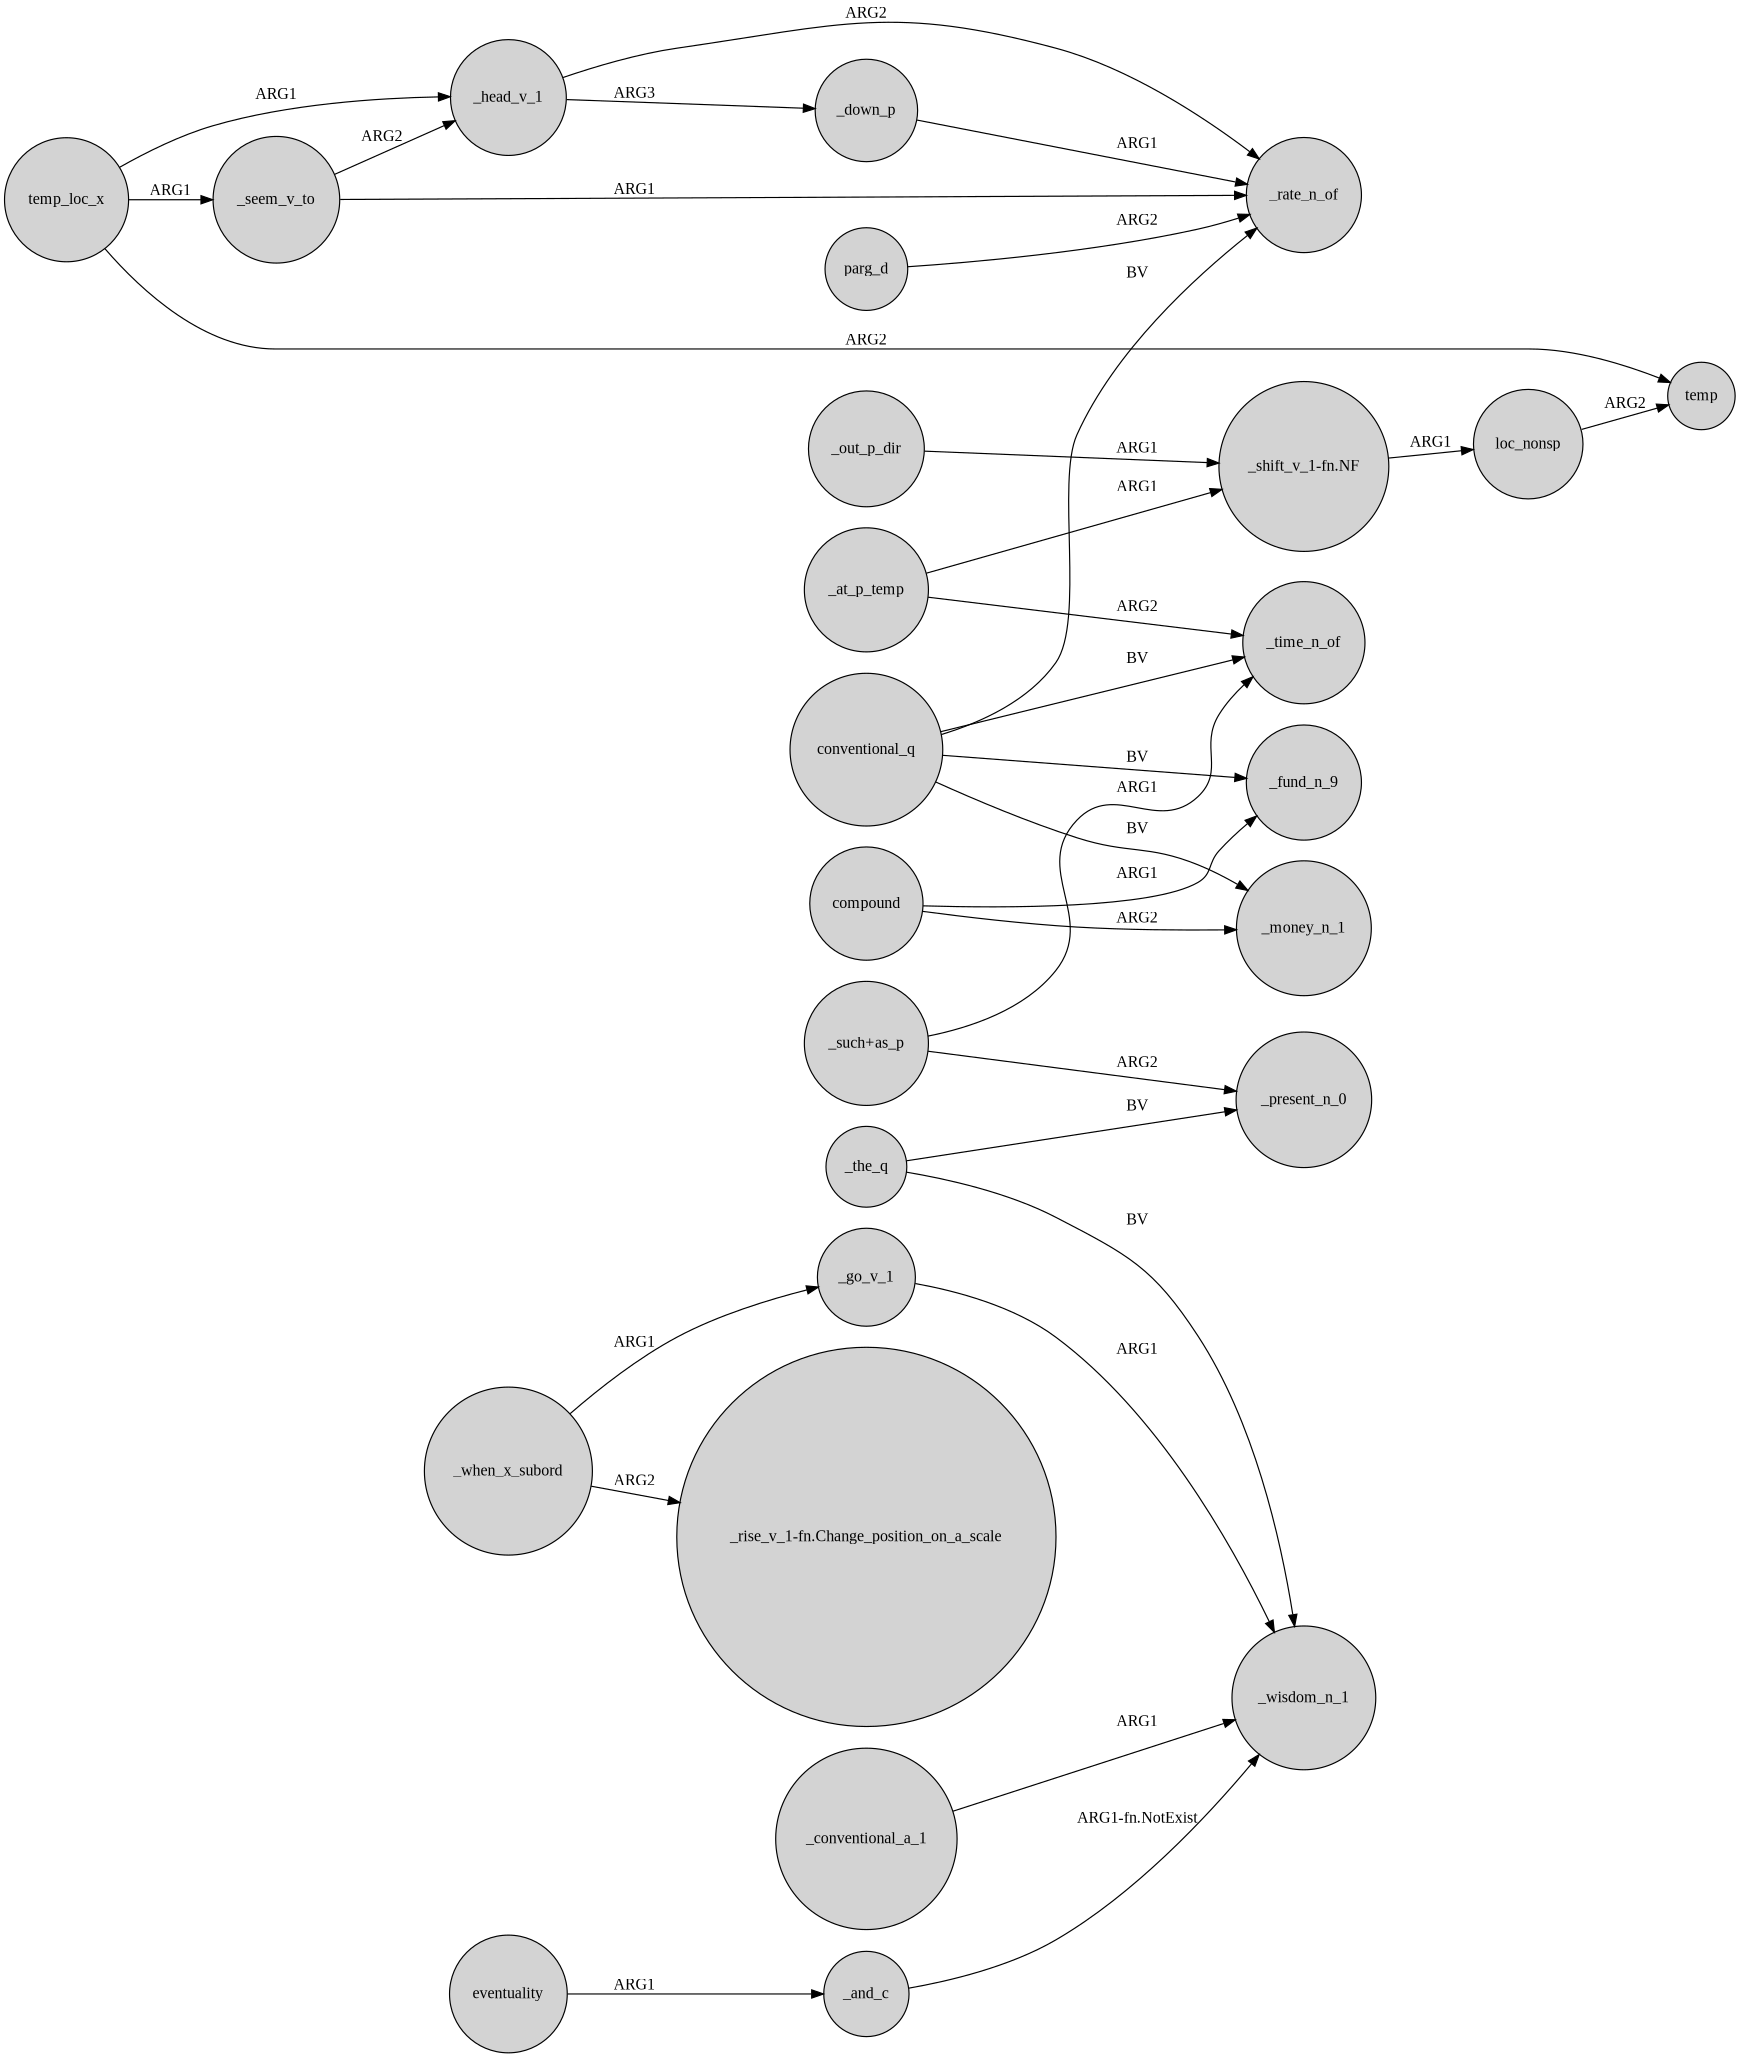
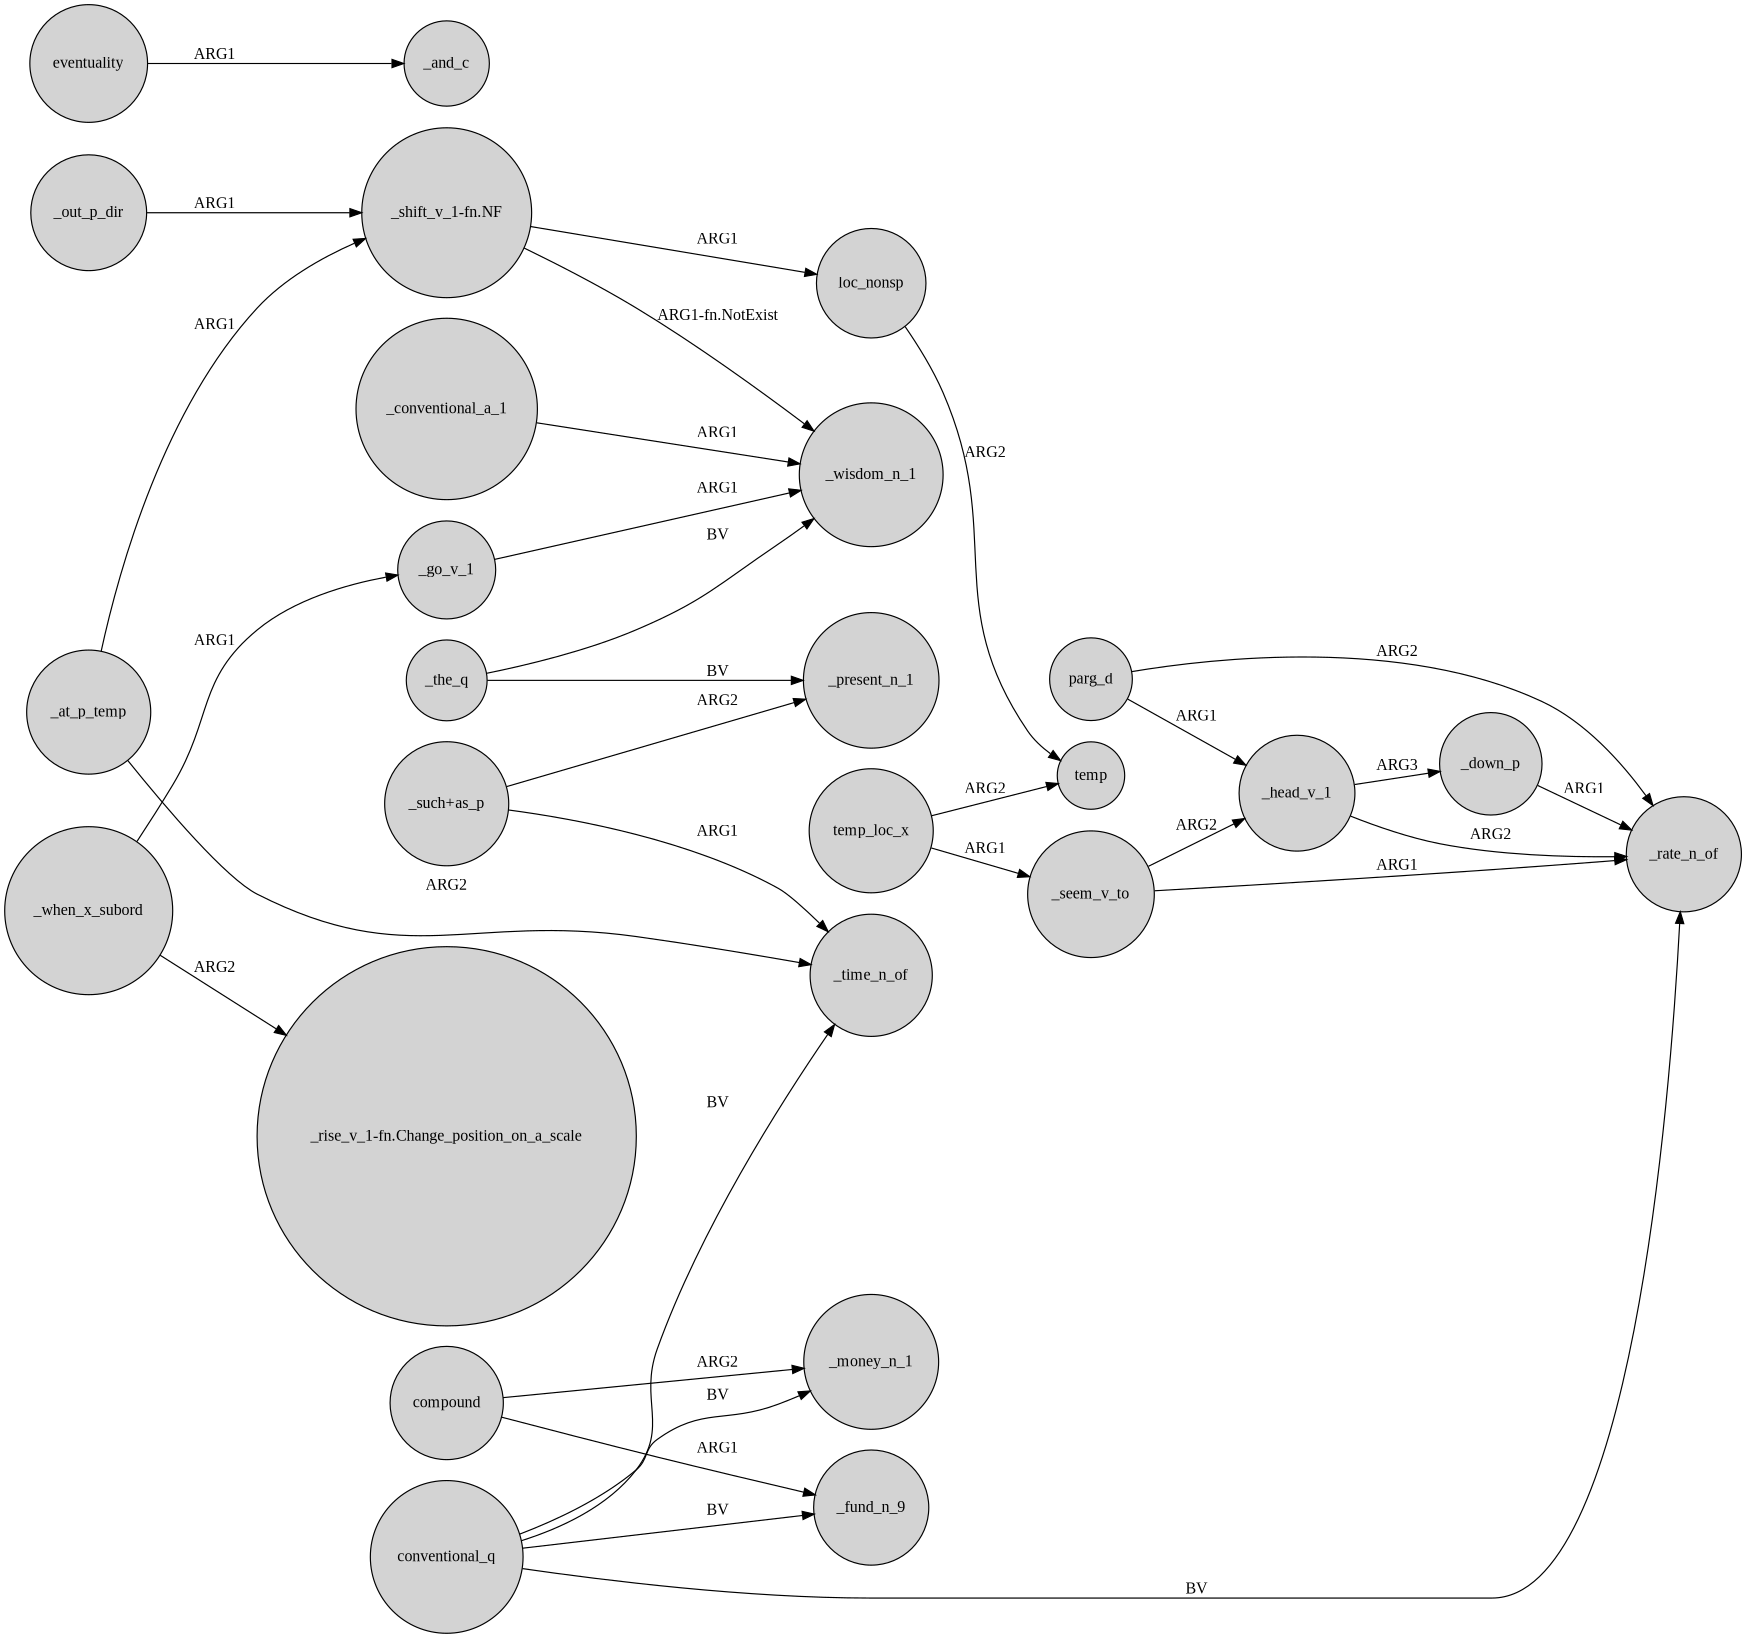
  digraph {
    fontname="Liberation Serif"
    rankdir=LR
    node [fontname="Liberation Serif" shape=circle style=filled]
    edge [fontname="Liberation Serif"]
    _at_p_temp
    "_shift_v_1-fn.NF"
    _time_n_of
    _wisdom_n_1
    loc_nonsp
    parg_d
    _head_v_1
    _rate_n_of
    _down_p
    temp_loc_x
    _seem_v_to
    temp
    n13 [label=conventional_q]
    _money_n_1
    n15 [label=_fund_n_9]
    _when_x_subord
    "_rise_v_1-fn.Change_position_on_a_scale"
    _go_v_1
    _out_p_dir
    _conventional_a_1
    "_such+as_p"
-   _present_n_1 [label=_present_n_0]
+   _present_n_1
    compound
    _the_q
    eventuality
    _and_c
    _at_p_temp -> "_shift_v_1-fn.NF" [label=ARG1]
    _at_p_temp -> _time_n_of [label=ARG2]
-   _and_c -> _wisdom_n_1 [label="ARG1-fn.NotExist"]
+   "_shift_v_1-fn.NF" -> _wisdom_n_1 [label="ARG1-fn.NotExist"]
    "_shift_v_1-fn.NF" -> loc_nonsp [label=ARG1]
    loc_nonsp -> temp [label=ARG2]
-   temp_loc_x -> _head_v_1 [label=ARG1]
+   parg_d -> _head_v_1 [label=ARG1]
    parg_d -> _rate_n_of [label=ARG2]
    _head_v_1 -> _rate_n_of [label=ARG2]
    _head_v_1 -> _down_p [label=ARG3]
    _down_p -> _rate_n_of [label=ARG1]
    temp_loc_x -> _seem_v_to [label=ARG1]
    temp_loc_x -> temp [label=ARG2]
    _seem_v_to -> _head_v_1 [label=ARG2]
    _seem_v_to -> _rate_n_of [label=ARG1]
    n13 -> _time_n_of [label=BV]
    n13 -> _rate_n_of [label=BV]
    n13 -> _money_n_1 [label=BV]
    n13 -> n15 [label=BV]
    _when_x_subord -> "_rise_v_1-fn.Change_position_on_a_scale" [label=ARG2]
    _when_x_subord -> _go_v_1 [label=ARG1]
    _go_v_1 -> _wisdom_n_1 [label=ARG1]
    _out_p_dir -> "_shift_v_1-fn.NF" [label=ARG1]
    _conventional_a_1 -> _wisdom_n_1 [label=ARG1]
    "_such+as_p" -> _time_n_of [label=ARG1]
    "_such+as_p" -> _present_n_1 [label=ARG2]
    compound -> _money_n_1 [label=ARG2]
    compound -> n15 [label=ARG1]
    _the_q -> _wisdom_n_1 [label=BV]
    _the_q -> _present_n_1 [label=BV]
    eventuality -> _and_c [label=ARG1]
  }
